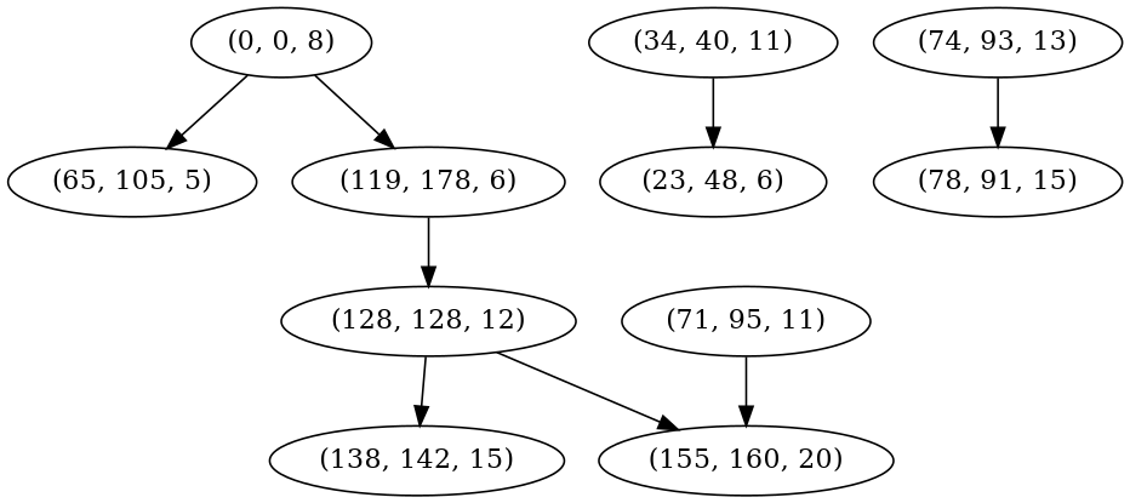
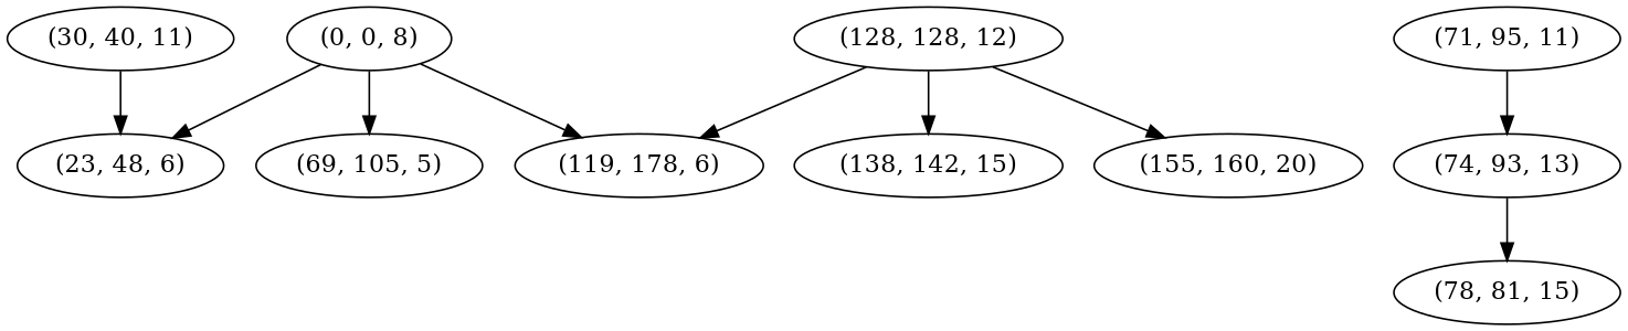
  digraph {
    n1 [label="(0, 0, 8)"]
    "(23, 48, 6)"
-   "(65, 105, 5)"
+   "(65, 105, 5)" [label="(69, 105, 5)"]
    "(119, 178, 6)"
    n5 [label="(128, 128, 12)"]
-   "(34, 40, 11)"
+   "(34, 40, 11)" [label="(30, 40, 11)"]
    "(71, 95, 11)"
    "(74, 93, 13)"
-   "(78, 91, 15)"
+   "(78, 91, 15)" [label="(78, 81, 15)"]
    n10 [label="(138, 142, 15)"]
    "(155, 160, 20)"
+   n1 -> "(23, 48, 6)"
    n1 -> "(65, 105, 5)"
    n1 -> "(119, 178, 6)"
-   "(119, 178, 6)" -> n5
+   n5 -> "(119, 178, 6)"
    n5 -> n10
    n5 -> "(155, 160, 20)"
    "(34, 40, 11)" -> "(23, 48, 6)"
-   "(71, 95, 11)" -> "(155, 160, 20)"
+   "(71, 95, 11)" -> "(74, 93, 13)"
    "(74, 93, 13)" -> "(78, 91, 15)"
  }
